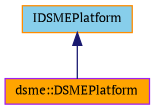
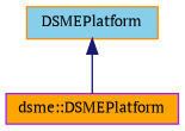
  digraph {
    rankdir=TB
    fontname="PT Serif"
    node [fontname="PT Serif" fontsize=10 shape=record style=filled]
-   n1 [color=darkorange fillcolor=skyblue height=0.2 label=IDSMEPlatform width=0.4]
+   n1 [color=darkorange fillcolor=skyblue height=0.2 label=DSMEPlatform width=0.4]
    n2 [color=purple fillcolor=orange height=0.2 label="dsme::DSMEPlatform" width=0.4]
    n1 -> n2 [color=midnightblue dir=back fontname="PT Serif" fontsize=10 labelfontname=Helvetica labelfontsize=10 style=solid]
  }
